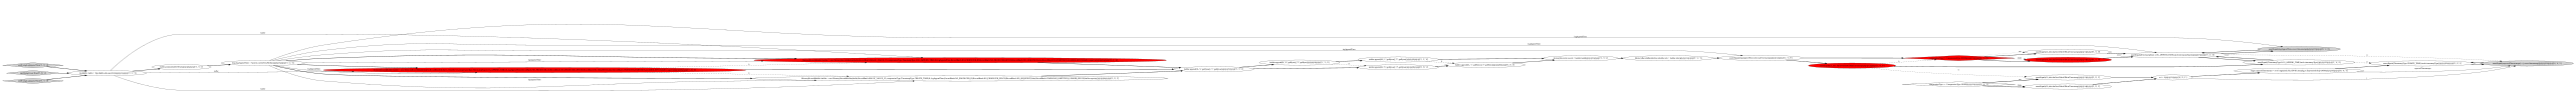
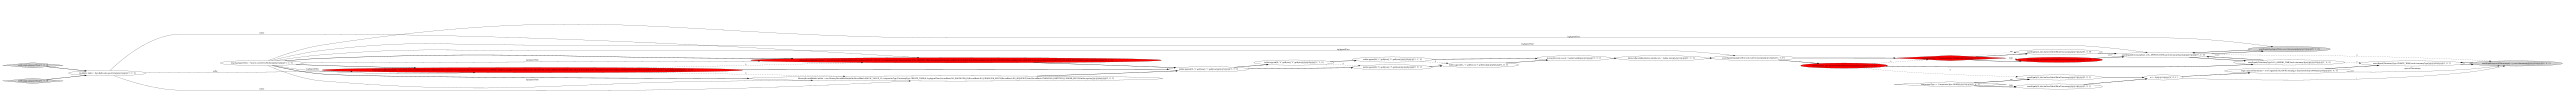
  digraph {
    fontname="Liberation Serif"
    rankdir=LR
    node [fillcolor=white fontname="Liberation Serif" shape=ellipse style=filled]
    edge [fontname="Liberation Serif" style=bold]
    n1 [label="builder.append(2L,\"b\".getBytes(),\"2\".getBytes())@@@8@@@['0', '0', '1']"]
    n2 [label="builder.append(1L,\"c\".getBytes(),\"3\".getBytes())@@@9@@@['0', '0', '1']"]
    n3 [label="MemoryRecords records = builder.build()@@@10@@@['1', '1', '1']"]
    n4 [label="long(( expectedTimestamps = new long((((edu.fdu.CPPDG.tinypdg.pe.ExpressionInfo@c9608e@@@16@@@['0', '0', '1']"]
    n5 [label="assertEquals(TimestampType.CREATE_TIME,batch.timestampType())@@@20@@@['0', '0', '1']"]
    n6 [fillcolor=lightgray label="assertEquals(expectedTimestamps(i++(,record.timestamp())@@@21@@@['0', '0', '1']"]
    n7 [label="builder.append(0L,\"c\".getBytes(),\"3\".getBytes())@@@9@@@['1', '1', '0']"]
    n8 [label="MemoryRecordsBuilder.RecordsInfo info = builder.info()@@@11@@@['1', '1', '1']"]
    n9 [label="compressionType == CompressionType.NONE@@@13@@@['0', '0', '1']" shape=diamond]
    n10 [label="assertEquals(2L,info.shallowOffsetOfMaxTimestamp)@@@14@@@['0', '0', '1']"]
    n11 [label="assertEquals(1L,info.shallowOffsetOfMaxTimestamp)@@@13@@@['0', '0', '1']"]
    n12 [label="int i = 0@@@15@@@['0', '0', '1']"]
    n13 [label="builder.append(0L,\"b\".getBytes(),\"2\".getBytes())@@@8@@@['1', '1', '0']"]
    n14 [label="assertEquals(logAppendTime,info.maxTimestamp)@@@12@@@['1', '1', '0']"]
    n15 [fillcolor=red label="assertEquals(2L,info.shallowOffsetOfMaxTimestamp)@@@13@@@['1', '0', '0']"]
    n16 [fillcolor=red label="compressionType != CompressionType.NONE@@@13@@@['0', '1', '0']" shape=diamond]
    n17 [label="assertEquals(TimestampType.LOG_APPEND_TIME,batch.timestampType())@@@15@@@['1', '0', '0']"]
    n18 [fillcolor=red label="assertEquals(0L,info.shallowOffsetOfMaxTimestamp)@@@14@@@['0', '1', '0']"]
    n19 [label="assertEquals(2L,info.shallowOffsetOfMaxTimestamp)@@@13@@@['0', '1', '0']"]
    n20 [fillcolor=red label="MemoryRecordsBuilder builder = new MemoryRecordsBuilder(buffer,RecordBatch.MAGIC_VALUE_V1,compressionType,TimestampType.LOG_APPEND_TIME,0L,logAppendTime,RecordBatch.NO_PRODUCER_ID,RecordBatch.NO_PRODUCER_EPOCH,RecordBatch.NO_SEQUENCE,false,RecordBatch.NO_PARTITION_LEADER_EPOCH,buffer.capacity())@@@6@@@['0', '1', '0']"]
    n21 [label="builder.append(0L,\"a\".getBytes(),\"1\".getBytes())@@@7@@@['1', '1', '1']"]
    n22 [fillcolor=lightgray label="buildUsingLogAppendTime['1', '0', '0']" shape=diamond]
    n23 [label="ByteBuffer buffer = ByteBuffer.allocate(1024)@@@3@@@['1', '1', '1']"]
    n24 [fillcolor=red label="MemoryRecordsBuilder builder = new MemoryRecordsBuilder(buffer,RecordBatch.MAGIC_VALUE_V1,compressionType,TimestampType.LOG_APPEND_TIME,0L,logAppendTime,RecordBatch.NO_PRODUCER_ID,RecordBatch.NO_PRODUCER_EPOCH,RecordBatch.NO_SEQUENCE,false,RecordBatch.UNKNOWN_PARTITION_LEADER_EPOCH,buffer.capacity())@@@6@@@['1', '0', '0']"]
    n25 [label="MemoryRecordsBuilder builder = new MemoryRecordsBuilder(buffer,RecordBatch.MAGIC_VALUE_V1,compressionType,TimestampType.CREATE_TIME,0L,logAppendTime,RecordBatch.NO_PRODUCER_ID,RecordBatch.NO_PRODUCER_EPOCH,RecordBatch.NO_SEQUENCE,false,RecordBatch.UNKNOWN_PARTITION_LEADER_EPOCH,buffer.capacity())@@@6@@@['0', '0', '1']"]
-   n26 [label="buffer.position(bufferOffset)@@@4@@@['1', '1', '1']"]
-   n27 [fillcolor=lightgray label="buildUsingCreateTime['0', '0', '1']" shape=diamond]
    n28 [label="long logAppendTime = System.currentTimeMillis()@@@5@@@['1', '1', '1']"]
    n29 [label="assertEquals(TimestampType.LOG_APPEND_TIME,batch.timestampType())@@@16@@@['1', '1', '0']"]
    n30 [fillcolor=lightgray label="assertEquals(logAppendTime,record.timestamp())@@@17@@@['0', '1', '0']"]
    n31 [fillcolor=lightgray label="buildUsingLogAppendTime['0', '1', '0']" shape=diamond]
    n1 -> n2
    n2 -> n3
    n3 -> n8
    n4 -> n5
    n4 -> n6 [label=expectedTimestamps style=solid]
    n5 -> n6
    n6 -> n5
    n7 -> n2 [label=0 style=dashed]
    n7 -> n3
    n8 -> n14
    n9 -> n10 [label=false style=dotted]
    n9 -> n10
    n9 -> n11 [label=true style=dotted]
    n9 -> n11
    n10 -> n12
    n11 -> n12
    n12 -> n4
    n12 -> n6 [label=i style=solid]
    n13 -> n1 [label=0 style=dashed]
    n13 -> n7
    n14 -> n15
    n14 -> n16
    n15 -> n11 [label=0 style=dashed]
    n15 -> n16 [label=0 style=dashed]
    n15 -> n17
    n16 -> n18
    n16 -> n18 [label=false style=dotted]
    n16 -> n19 [label=true style=dotted]
    n16 -> n19
    n17 -> n5 [label=0 style=dashed]
    n17 -> n29
    n18 -> n29
    n19 -> n29
    n20 -> n21
    n21 -> n1
    n21 -> n13
    n22 -> n23
    n23 -> n20 [label=buffer style=solid]
    n23 -> n24 [label=buffer style=solid]
    n23 -> n25 [label=buffer style=solid]
-   n23 -> n26
    n24 -> n20 [label=0 style=dashed]
    n24 -> n21
    n24 -> n25 [label=0 style=dashed]
    n25 -> n21
-   n26 -> n28
-   n27 -> n23
    n28 -> n14 [label=logAppendTime style=solid]
    n28 -> n20 [label=logAppendTime style=solid]
    n28 -> n20
    n28 -> n24 [label=logAppendTime style=solid]
    n28 -> n24
    n28 -> n25 [label=logAppendTime style=solid]
    n28 -> n25
    n28 -> n29 [label=logAppendTime style=solid]
    n28 -> n30 [label=logAppendTime style=solid]
    n29 -> n6 [label=0 style=dashed]
    n29 -> n17
    n29 -> n30
    n30 -> n29
    n31 -> n23
  }
